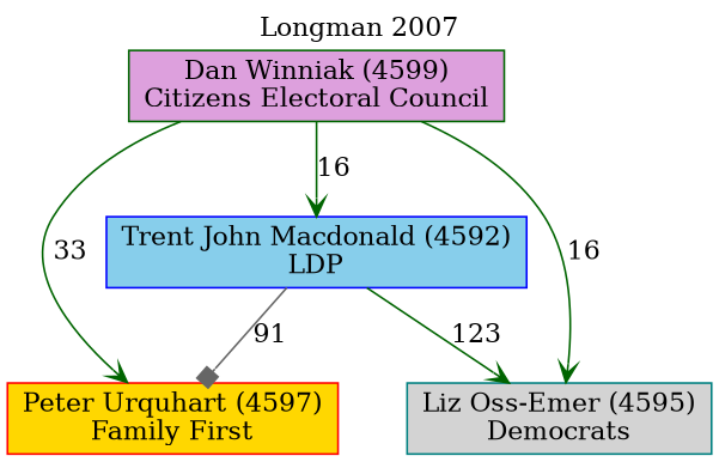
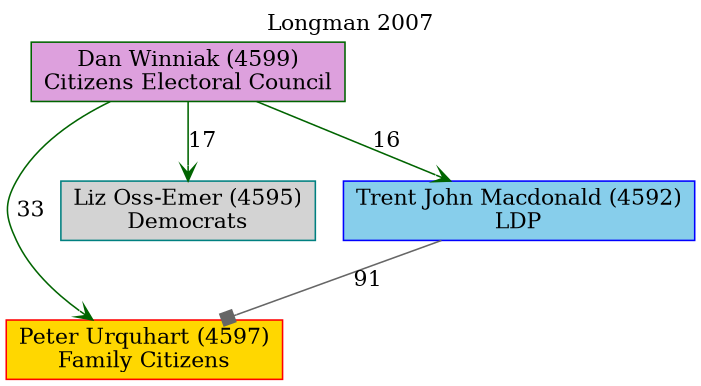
  digraph {
    label="Longman 2007"
    labelloc=t
    mclimit=10
    node [shape=box style=filled]
    edge [arrowhead=vee color=darkgreen]
-   n1 [color=red fillcolor=gold label="Peter Urquhart (4597)\nFamily First"]
+   n1 [color=red fillcolor=gold label="Peter Urquhart (4597)\nFamily Citizens"]
    n2 [color=teal fillcolor=lightgrey label="Liz Oss-Emer (4595)\nDemocrats"]
    n3 [color=blue fillcolor=skyblue label="Trent John Macdonald (4592)\nLDP"]
    n4 [color=darkgreen fillcolor=plum label="Dan Winniak (4599)\nCitizens Electoral Council"]
    n3 -> n1 [arrowhead=box color=gray40 label=91]
-   n3 -> n2 [label=123]
    n4 -> n1 [label=33]
-   n4 -> n2 [label=16]
+   n4 -> n2 [label=17]
    n4 -> n3 [label=16]
  }
